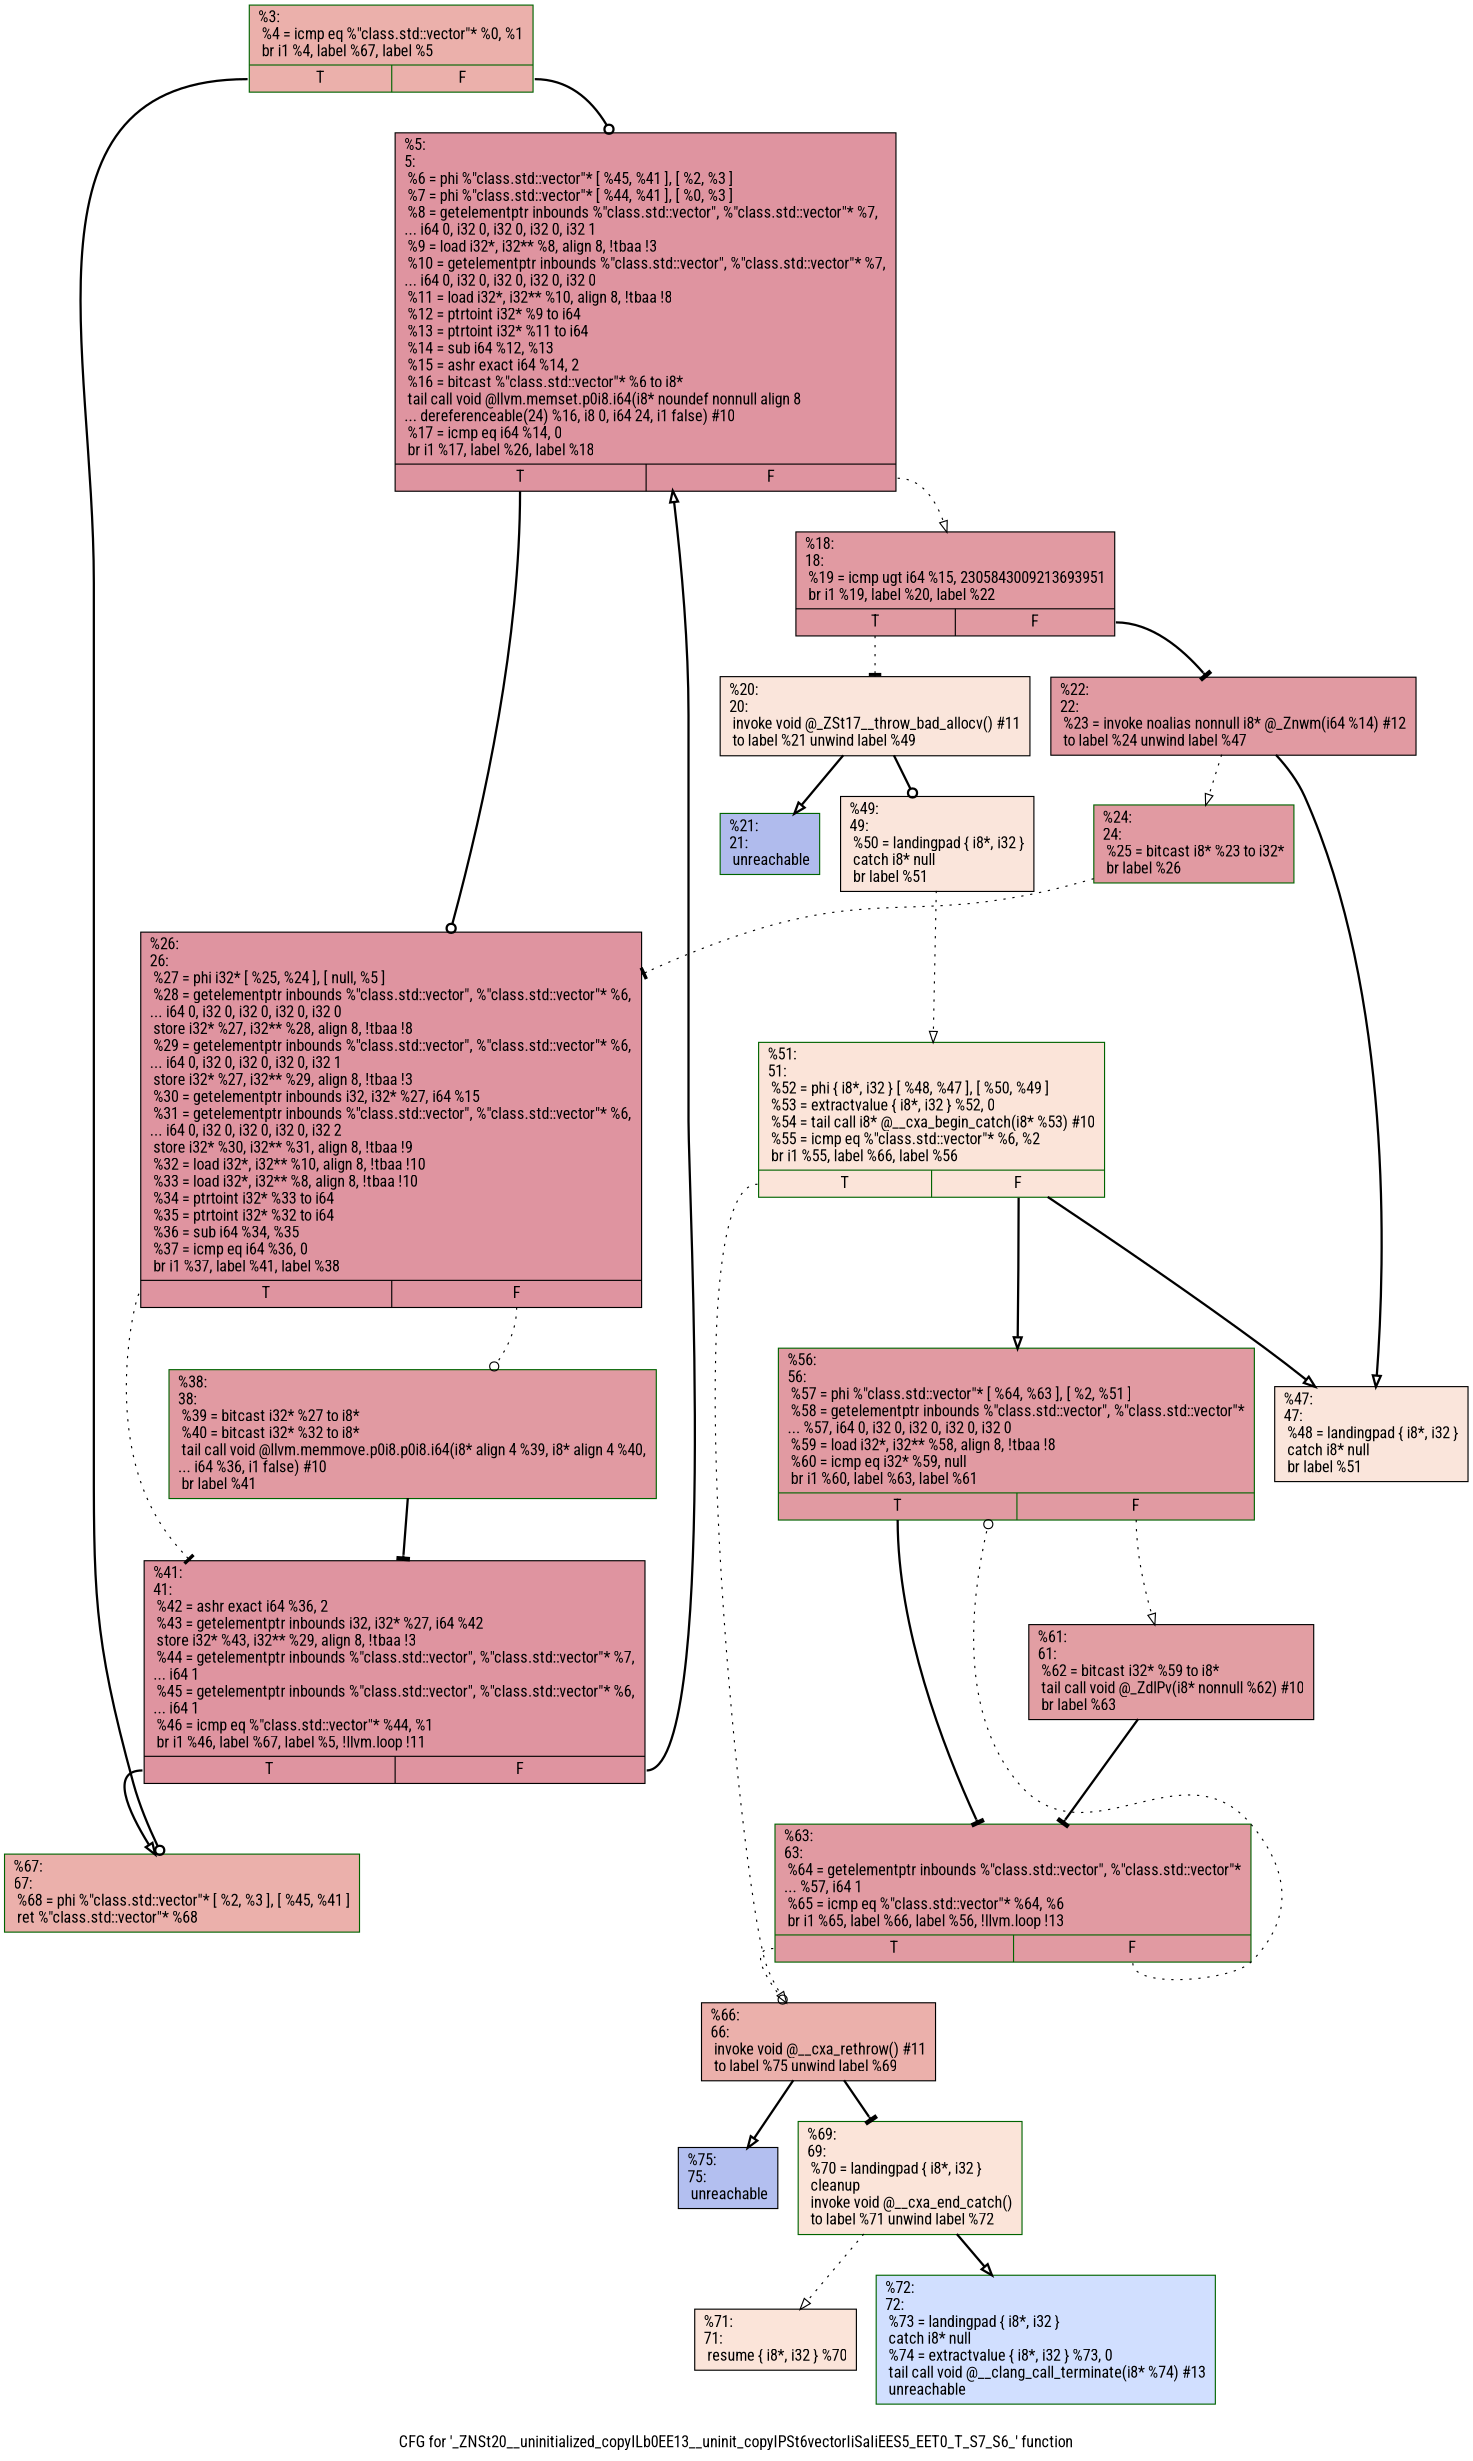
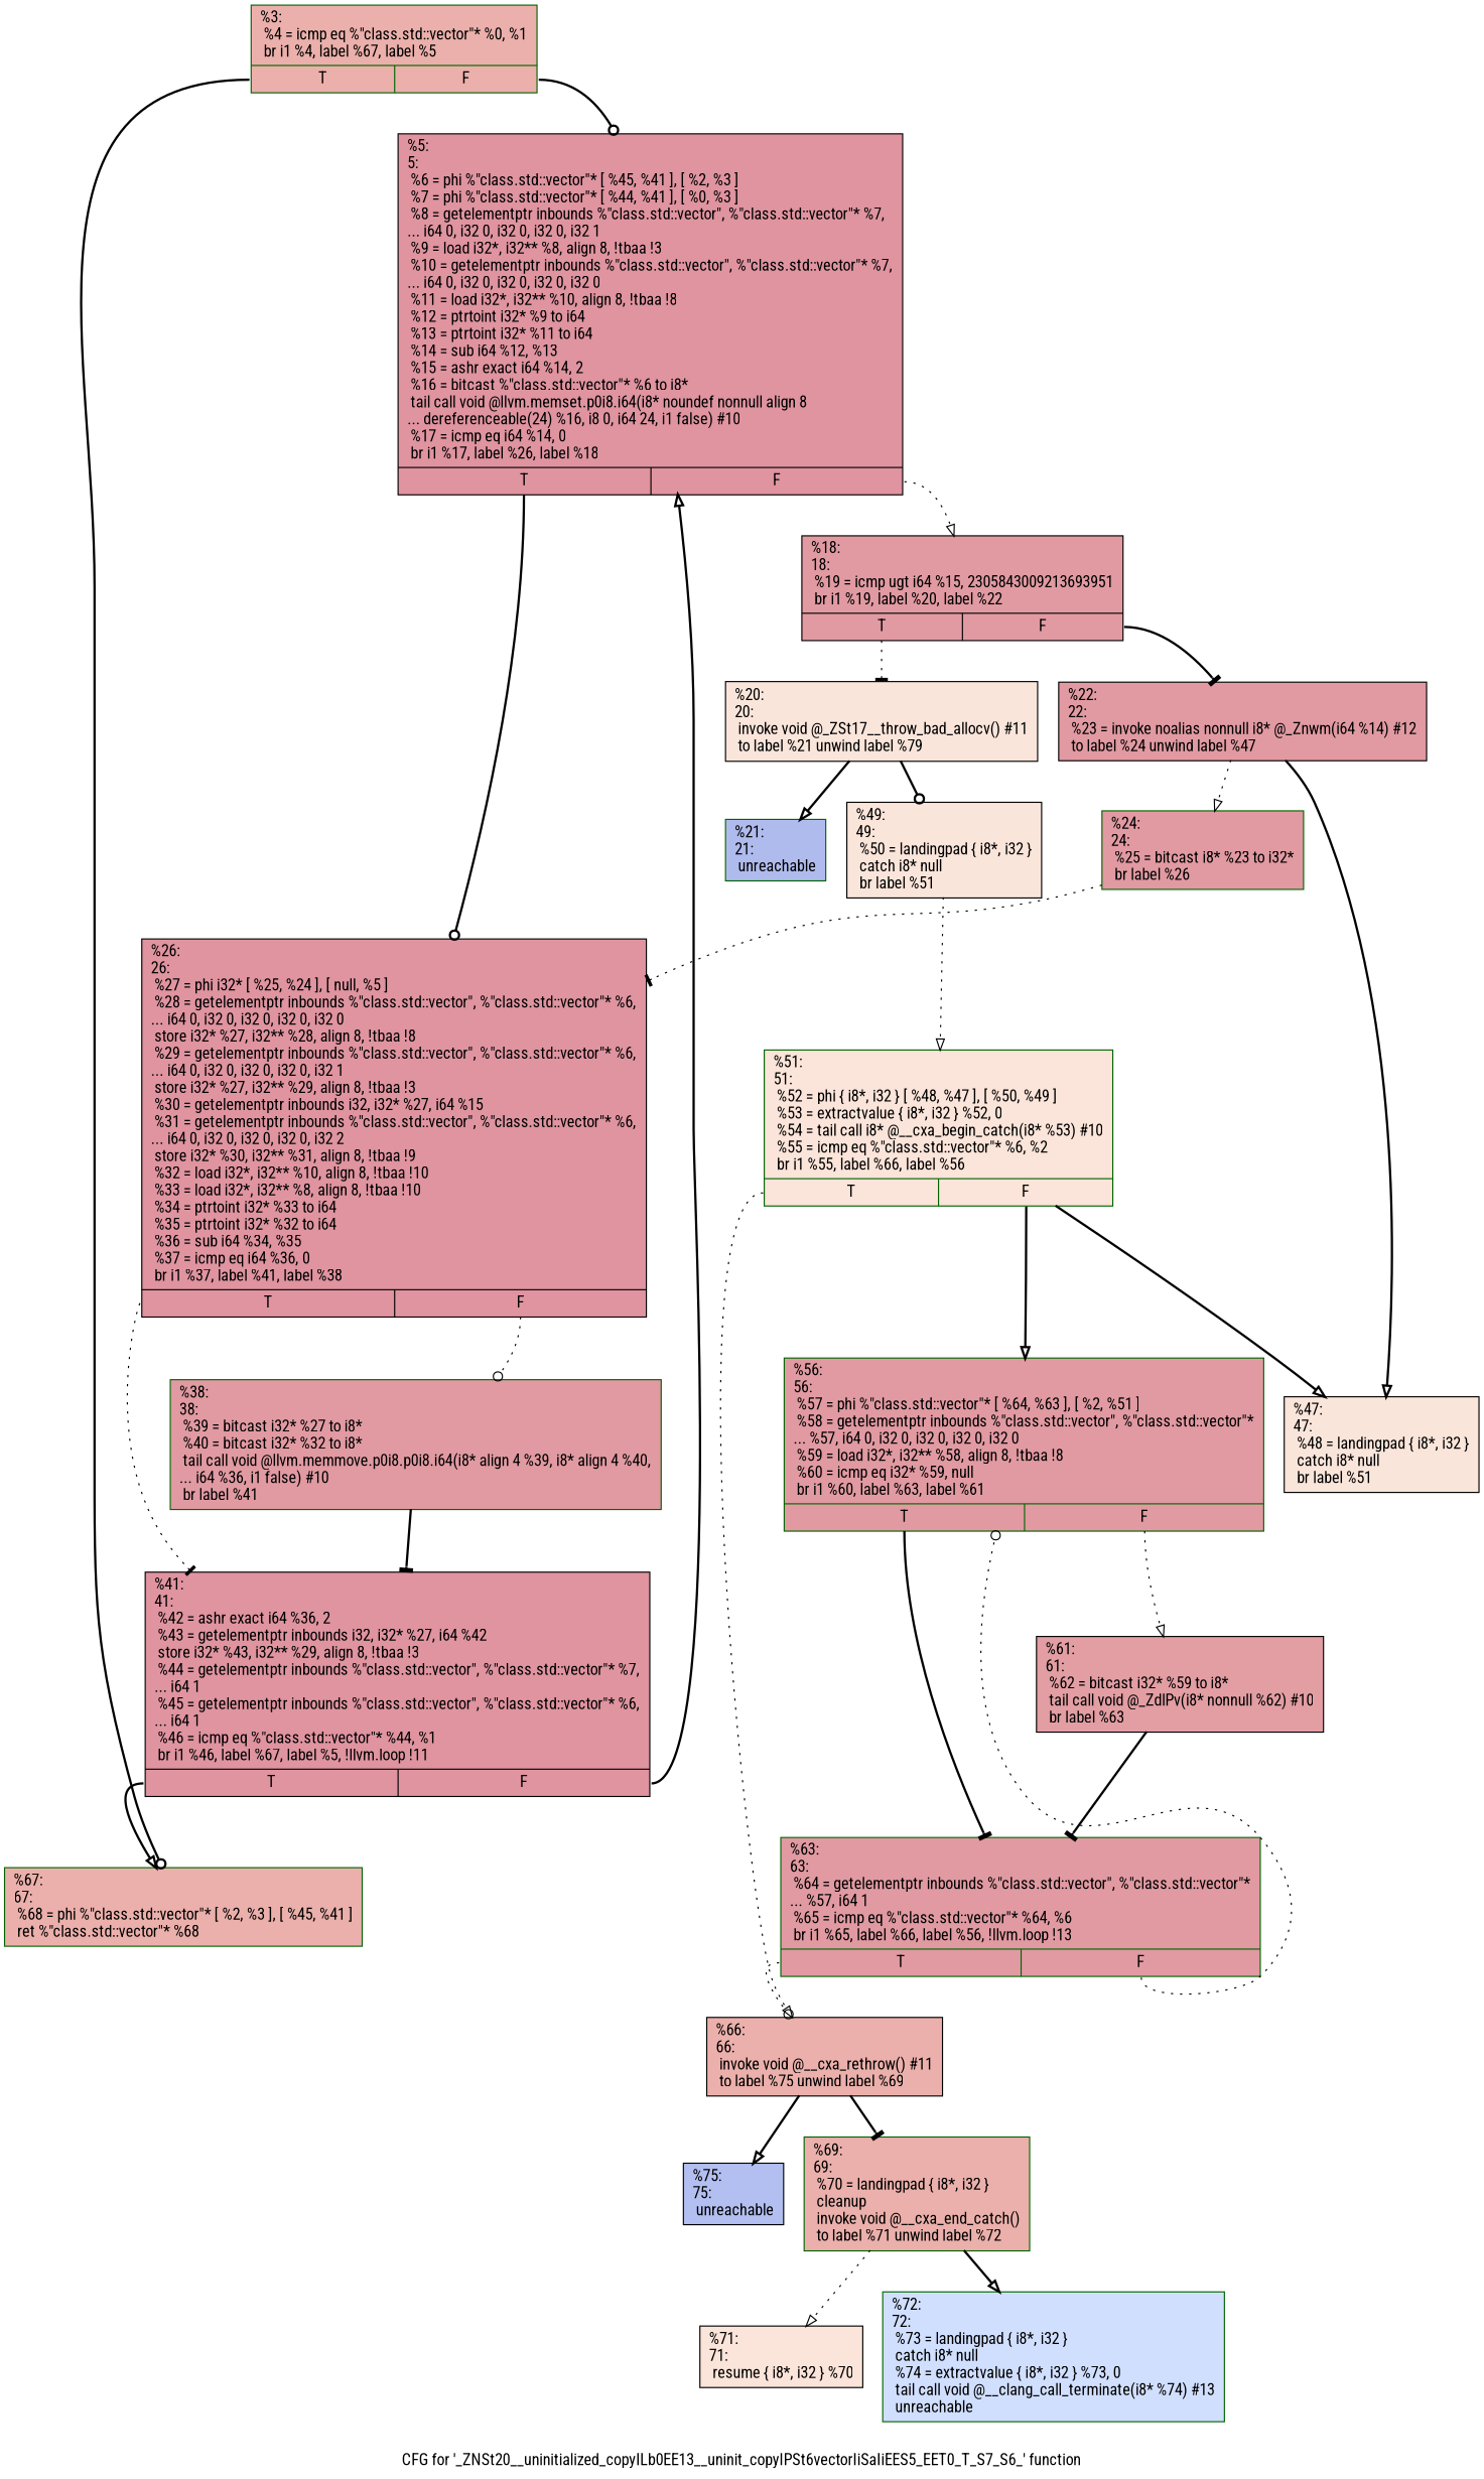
  digraph {
    fontname="Roboto Condensed"
    label="CFG for '_ZNSt20__uninitialized_copyILb0EE13__uninit_copyIPSt6vectorIiSaIiEES5_EET0_T_S7_S6_' function"
    node [color=black fillcolor="#bb1b2c70" fontname="Roboto Condensed" shape=record style=filled]
    edge [arrowhead=onormal fontname="Roboto Condensed" style=bold]
    n1 [color=darkgreen fillcolor="#d24b4070" label="{%3:\l  %4 = icmp eq %\"class.std::vector\"* %0, %1\l  br i1 %4, label %67, label %5\l|{<s0>T|<s1>F}}"]
    n2 [color=darkgreen fillcolor="#d24b4070" label="{%67:\l67:                                               \l  %68 = phi %\"class.std::vector\"* [ %2, %3 ], [ %45, %41 ]\l  ret %\"class.std::vector\"* %68\l}"]
    n3 [fillcolor="#b70d2870" label="{%5:\l5:                                                \l  %6 = phi %\"class.std::vector\"* [ %45, %41 ], [ %2, %3 ]\l  %7 = phi %\"class.std::vector\"* [ %44, %41 ], [ %0, %3 ]\l  %8 = getelementptr inbounds %\"class.std::vector\", %\"class.std::vector\"* %7,\l... i64 0, i32 0, i32 0, i32 0, i32 1\l  %9 = load i32*, i32** %8, align 8, !tbaa !3\l  %10 = getelementptr inbounds %\"class.std::vector\", %\"class.std::vector\"* %7,\l... i64 0, i32 0, i32 0, i32 0, i32 0\l  %11 = load i32*, i32** %10, align 8, !tbaa !8\l  %12 = ptrtoint i32* %9 to i64\l  %13 = ptrtoint i32* %11 to i64\l  %14 = sub i64 %12, %13\l  %15 = ashr exact i64 %14, 2\l  %16 = bitcast %\"class.std::vector\"* %6 to i8*\l  tail call void @llvm.memset.p0i8.i64(i8* noundef nonnull align 8\l... dereferenceable(24) %16, i8 0, i64 24, i1 false) #10\l  %17 = icmp eq i64 %14, 0\l  br i1 %17, label %26, label %18\l|{<s0>T|<s1>F}}"]
    n4 [fillcolor="#b70d2870" label="{%26:\l26:                                               \l  %27 = phi i32* [ %25, %24 ], [ null, %5 ]\l  %28 = getelementptr inbounds %\"class.std::vector\", %\"class.std::vector\"* %6,\l... i64 0, i32 0, i32 0, i32 0, i32 0\l  store i32* %27, i32** %28, align 8, !tbaa !8\l  %29 = getelementptr inbounds %\"class.std::vector\", %\"class.std::vector\"* %6,\l... i64 0, i32 0, i32 0, i32 0, i32 1\l  store i32* %27, i32** %29, align 8, !tbaa !3\l  %30 = getelementptr inbounds i32, i32* %27, i64 %15\l  %31 = getelementptr inbounds %\"class.std::vector\", %\"class.std::vector\"* %6,\l... i64 0, i32 0, i32 0, i32 0, i32 2\l  store i32* %30, i32** %31, align 8, !tbaa !9\l  %32 = load i32*, i32** %10, align 8, !tbaa !10\l  %33 = load i32*, i32** %8, align 8, !tbaa !10\l  %34 = ptrtoint i32* %33 to i64\l  %35 = ptrtoint i32* %32 to i64\l  %36 = sub i64 %34, %35\l  %37 = icmp eq i64 %36, 0\l  br i1 %37, label %41, label %38\l|{<s0>T|<s1>F}}"]
    n5 [label="{%18:\l18:                                               \l  %19 = icmp ugt i64 %15, 2305843009213693951\l  br i1 %19, label %20, label %22\l|{<s0>T|<s1>F}}"]
    n6 [fillcolor="#b70d2870" label="{%41:\l41:                                               \l  %42 = ashr exact i64 %36, 2\l  %43 = getelementptr inbounds i32, i32* %27, i64 %42\l  store i32* %43, i32** %29, align 8, !tbaa !3\l  %44 = getelementptr inbounds %\"class.std::vector\", %\"class.std::vector\"* %7,\l... i64 1\l  %45 = getelementptr inbounds %\"class.std::vector\", %\"class.std::vector\"* %6,\l... i64 1\l  %46 = icmp eq %\"class.std::vector\"* %44, %1\l  br i1 %46, label %67, label %5, !llvm.loop !11\l|{<s0>T|<s1>F}}"]
    n7 [color=darkgreen label="{%38:\l38:                                               \l  %39 = bitcast i32* %27 to i8*\l  %40 = bitcast i32* %32 to i8*\l  tail call void @llvm.memmove.p0i8.p0i8.i64(i8* align 4 %39, i8* align 4 %40,\l... i64 %36, i1 false) #10\l  br label %41\l}"]
-   n8 [fillcolor="#f4c5ad70" label="{%20:\l20:                                               \l  invoke void @_ZSt17__throw_bad_allocv() #11\l          to label %21 unwind label %49\l}"]
+   n8 [fillcolor="#f4c5ad70" label="{%20:\l20:                                               \l  invoke void @_ZSt17__throw_bad_allocv() #11\l          to label %21 unwind label %79\l}"]
    n9 [label="{%22:\l22:                                               \l  %23 = invoke noalias nonnull i8* @_Znwm(i64 %14) #12\l          to label %24 unwind label %47\l}"]
    n10 [color=darkgreen fillcolor="#4c66d670" label="{%21:\l21:                                               \l  unreachable\l}"]
    n11 [fillcolor="#f4c5ad70" label="{%49:\l49:                                               \l  %50 = landingpad \{ i8*, i32 \}\l          catch i8* null\l  br label %51\l}"]
    n12 [color=darkgreen label="{%24:\l24:                                               \l  %25 = bitcast i8* %23 to i32*\l  br label %26\l}"]
    n13 [fillcolor="#f4c5ad70" label="{%47:\l47:                                               \l  %48 = landingpad \{ i8*, i32 \}\l          catch i8* null\l  br label %51\l}"]
    n14 [color=darkgreen fillcolor="#f5c1a970" label="{%51:\l51:                                               \l  %52 = phi \{ i8*, i32 \} [ %48, %47 ], [ %50, %49 ]\l  %53 = extractvalue \{ i8*, i32 \} %52, 0\l  %54 = tail call i8* @__cxa_begin_catch(i8* %53) #10\l  %55 = icmp eq %\"class.std::vector\"* %6, %2\l  br i1 %55, label %66, label %56\l|{<s0>T|<s1>F}}"]
    n15 [fillcolor="#d24b4070" label="{%66:\l66:                                               \l  invoke void @__cxa_rethrow() #11\l          to label %75 unwind label %69\l}"]
    n16 [color=darkgreen label="{%56:\l56:                                               \l  %57 = phi %\"class.std::vector\"* [ %64, %63 ], [ %2, %51 ]\l  %58 = getelementptr inbounds %\"class.std::vector\", %\"class.std::vector\"*\l... %57, i64 0, i32 0, i32 0, i32 0, i32 0\l  %59 = load i32*, i32** %58, align 8, !tbaa !8\l  %60 = icmp eq i32* %59, null\l  br i1 %60, label %63, label %61\l|{<s0>T|<s1>F}}"]
    n17 [fillcolor="#536edd70" label="{%75:\l75:                                               \l  unreachable\l}"]
-   n18 [color=darkgreen fillcolor="#f5c1a970" label="{%69:\l69:                                               \l  %70 = landingpad \{ i8*, i32 \}\l          cleanup\l  invoke void @__cxa_end_catch()\l          to label %71 unwind label %72\l}"]
+   n18 [color=darkgreen fillcolor="#d24b4070" label="{%69:\l69:                                               \l  %70 = landingpad \{ i8*, i32 \}\l          cleanup\l  invoke void @__cxa_end_catch()\l          to label %71 unwind label %72\l}"]
    n19 [color=darkgreen label="{%63:\l63:                                               \l  %64 = getelementptr inbounds %\"class.std::vector\", %\"class.std::vector\"*\l... %57, i64 1\l  %65 = icmp eq %\"class.std::vector\"* %64, %6\l  br i1 %65, label %66, label %56, !llvm.loop !13\l|{<s0>T|<s1>F}}"]
    n20 [fillcolor="#be242e70" label="{%61:\l61:                                               \l  %62 = bitcast i32* %59 to i8*\l  tail call void @_ZdlPv(i8* nonnull %62) #10\l  br label %63\l}"]
    n21 [fillcolor="#f5c1a970" label="{%71:\l71:                                               \l  resume \{ i8*, i32 \} %70\l}"]
    n22 [color=darkgreen fillcolor="#96b7ff70" label="{%72:\l72:                                               \l  %73 = landingpad \{ i8*, i32 \}\l          catch i8* null\l  %74 = extractvalue \{ i8*, i32 \} %73, 0\l  tail call void @__clang_call_terminate(i8* %74) #13\l  unreachable\l}"]
    n1 -> n2 [arrowhead=odot tailport=s0]
    n1 -> n3 [arrowhead=odot tailport=s1]
    n3 -> n4 [arrowhead=odot tailport=s0]
    n3 -> n5 [style=dotted tailport=s1]
    n4 -> n6 [arrowhead=tee style=dotted tailport=s0]
    n4 -> n7 [arrowhead=odot style=dotted tailport=s1]
    n5 -> n8 [arrowhead=tee style=dotted tailport=s0]
    n5 -> n9 [arrowhead=tee tailport=s1]
    n6 -> n2 [tailport=s0]
    n6 -> n3 [tailport=s1]
    n7 -> n6 [arrowhead=tee]
    n8 -> n10
    n8 -> n11 [arrowhead=odot]
    n9 -> n12 [style=dotted]
    n9 -> n13
    n11 -> n14 [style=dotted]
    n12 -> n4 [arrowhead=tee style=dotted]
    n14 -> n13
    n14 -> n15 [style=dotted tailport=s0]
    n14 -> n16 [tailport=s1]
    n15 -> n17
    n15 -> n18 [arrowhead=tee]
    n16 -> n19 [arrowhead=tee tailport=s0]
    n16 -> n20 [style=dotted tailport=s1]
    n18 -> n21 [style=dotted]
    n18 -> n22
    n19 -> n15 [arrowhead=odot style=dotted tailport=s0]
    n19 -> n16 [arrowhead=odot style=dotted tailport=s1]
    n20 -> n19 [arrowhead=tee]
  }
